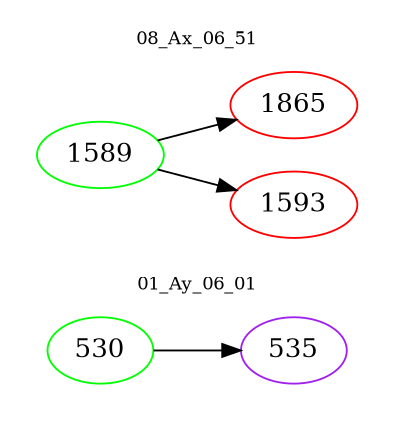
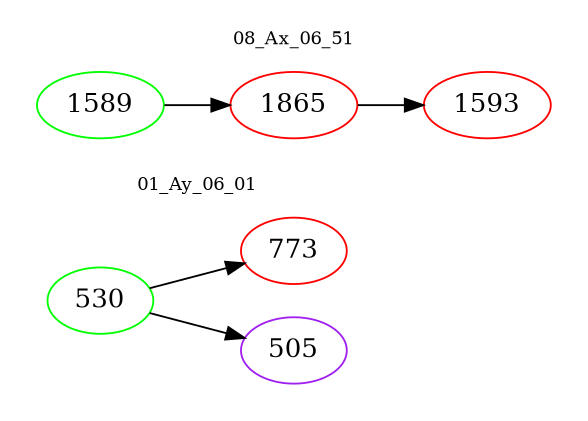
  digraph {
    rankdir=LR
    node [color=red]
    edge [color=black]
    n1 [color=green label=530]
-   n2 [color=purple label=535]
+   n2 [color=purple label=505]
+   n3 [label=773]
    n4 [color=green label=1589]
    n5 [label=1593]
    n6 [label=1865]
    subgraph cluster_1 {
      color=white
      fontsize=10
      label="01_Ay_06_01"
      n1
      n2
+     n3
    }
    subgraph cluster_2 {
      color=white
      fontsize=10
      label="08_Ax_06_51"
      n4
      n5
      n6
    }
    n1 -> n2
-   n4 -> n5
+   n1 -> n3
+   n6 -> n5
    n4 -> n6
  }
